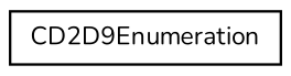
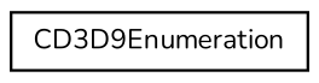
  digraph {
    rankdir=LR
    fontname=Nunito
-   n1 [color=black fillcolor=white fontname=Nunito fontsize=10 height=0.2 label=CD2D9Enumeration shape=record style=filled width=0.4]
+   n1 [color=black fillcolor=white fontname=Nunito fontsize=10 height=0.2 label=CD3D9Enumeration shape=record style=filled width=0.4]
  }
